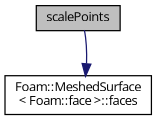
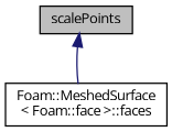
  digraph {
    rankdir=TB
    fontname="Open Sans"
    node [color=black fontname="Open Sans" fontsize=10 shape=record]
    n1 [fillcolor=grey75 fontcolor=black height=0.2 label=scalePoints style=filled width=0.4]
    n2 [height=0.2 label="Foam::MeshedSurface\l\< Foam::face \>::faces" width=0.4]
-   n2 -> n1 [color=midnightblue dir=back fontname="Open Sans" fontsize=10 labelfontname=Helvetica labelfontsize=10 style=solid]
+   n1 -> n2 [color=midnightblue dir=back fontname="Open Sans" fontsize=10 labelfontname=Helvetica labelfontsize=10 style=solid]
  }
